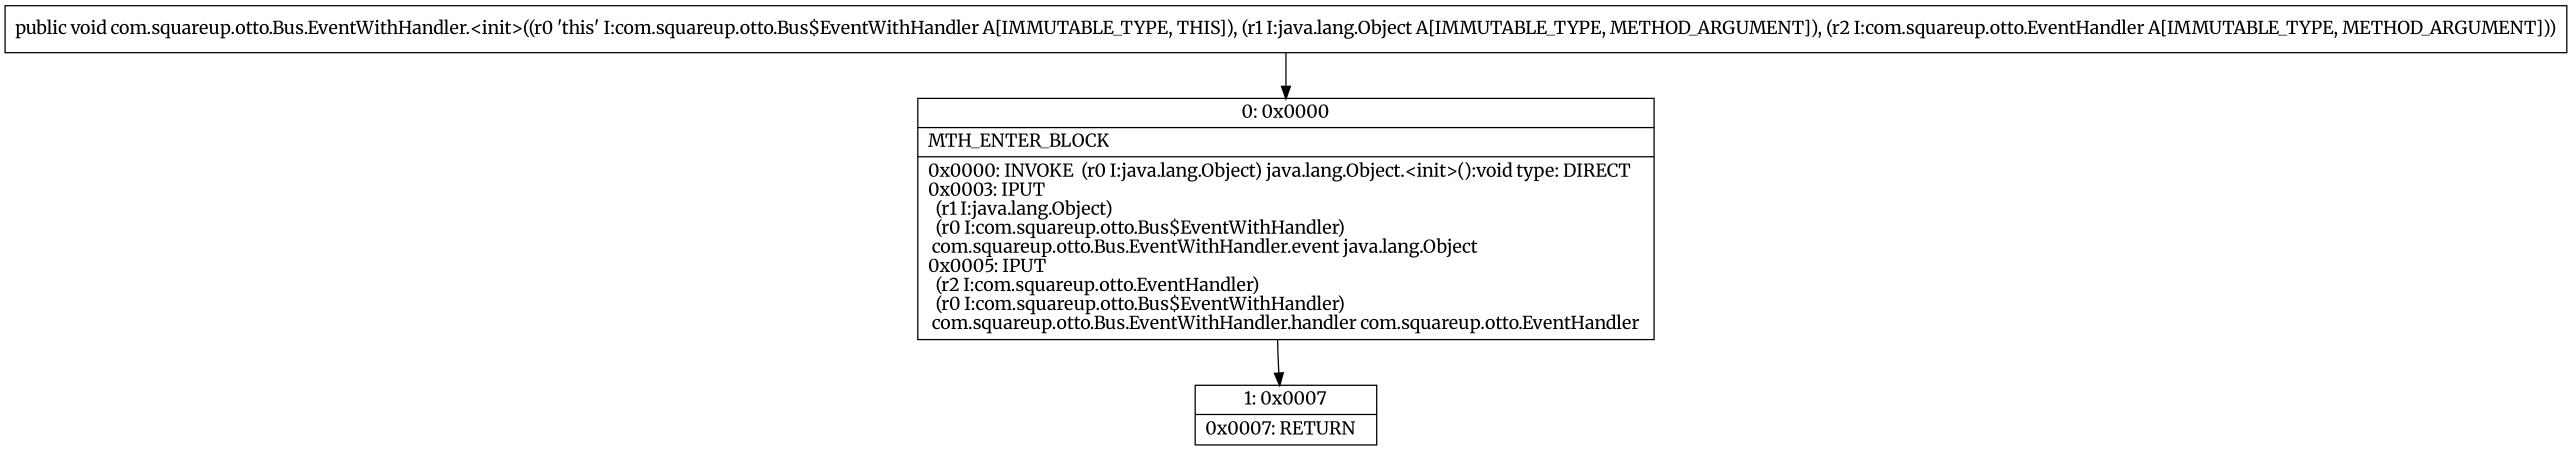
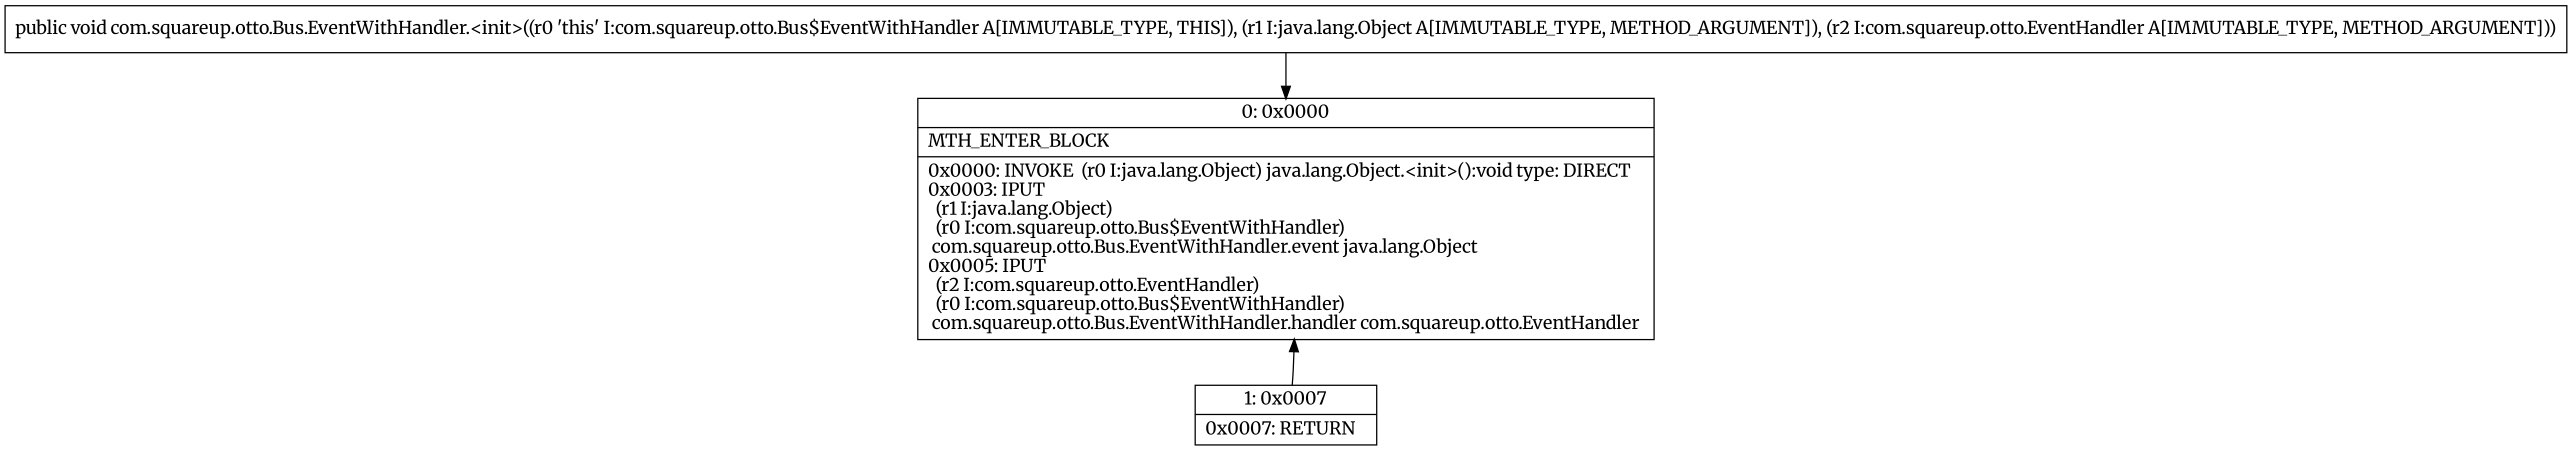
  digraph {
    fontname=Merriweather
    node [shape=record fontname=Merriweather]
    edge [fontname=Merriweather]
    n1 [label="{0\:\ 0x0000|MTH_ENTER_BLOCK\l|0x0000: INVOKE  (r0 I:java.lang.Object) java.lang.Object.\<init\>():void type: DIRECT \l0x0003: IPUT  \l  (r1 I:java.lang.Object)\l  (r0 I:com.squareup.otto.Bus$EventWithHandler)\l com.squareup.otto.Bus.EventWithHandler.event java.lang.Object \l0x0005: IPUT  \l  (r2 I:com.squareup.otto.EventHandler)\l  (r0 I:com.squareup.otto.Bus$EventWithHandler)\l com.squareup.otto.Bus.EventWithHandler.handler com.squareup.otto.EventHandler \l}"]
    n2 [label="{1\:\ 0x0007|0x0007: RETURN   \l}"]
    n3 [label="{public void com.squareup.otto.Bus.EventWithHandler.\<init\>((r0 'this' I:com.squareup.otto.Bus$EventWithHandler A[IMMUTABLE_TYPE, THIS]), (r1 I:java.lang.Object A[IMMUTABLE_TYPE, METHOD_ARGUMENT]), (r2 I:com.squareup.otto.EventHandler A[IMMUTABLE_TYPE, METHOD_ARGUMENT])) }"]
-   n1 -> n2
+   n2 -> n1
    n3 -> n1
  }
